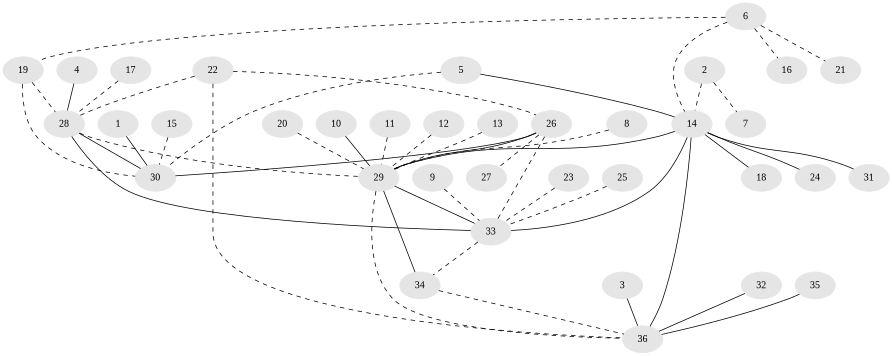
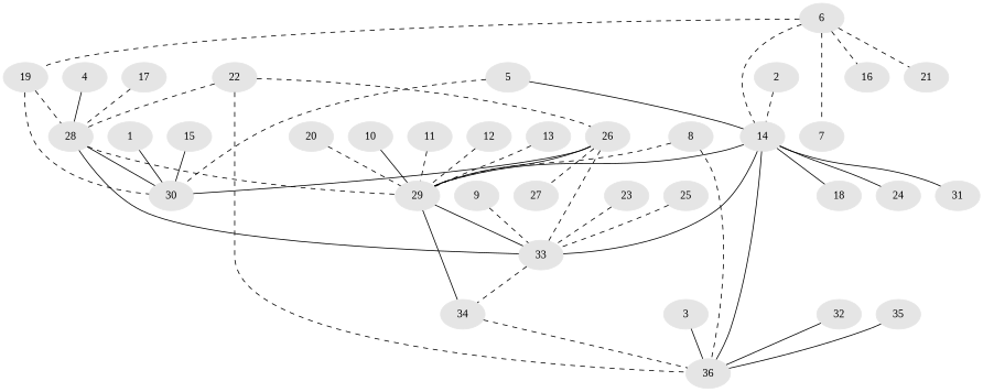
  graph {
    fontname="Liberation Serif"
    node [color=gray90 fontname="Liberation Serif" style=filled]
    edge [fontname="Liberation Serif" style=dashed weight=1.0]
    1
    30
    29
    36
    33
    34
    2
    14
    18
    24
    31
    3
    4
    28
    5
    6
    7
    16
    19
    21
    8
    9
    10
    11
    12
    13
    15
    17
    20
    22
    26
    27
    23
    25
    32
    35
    1 -- 30 [style=solid]
-   29 -- 36
+   8 -- 36
    29 -- 33 [style=solid]
    29 -- 34 [style=solid weight=3.0]
    33 -- 34
    34 -- 36
    2 -- 14
    14 -- 29 [style=solid weight=2.0]
    14 -- 36 [style=solid]
    14 -- 33 [style=solid]
    14 -- 18 [style=solid]
    14 -- 24 [style=solid]
    14 -- 31 [style=solid]
    3 -- 36 [style=solid]
    4 -- 28 [style=solid]
    28 -- 30 [style=solid weight=2.0]
    28 -- 29
    28 -- 33 [style=solid]
    5 -- 30
    5 -- 14 [style=solid]
    6 -- 14
-   2 -- 7
+   6 -- 7
    6 -- 16
    6 -- 19
    6 -- 21
    19 -- 30
    19 -- 28
    8 -- 29
    9 -- 33
    10 -- 29 [style=solid]
    11 -- 29
    12 -- 29
    13 -- 29
-   15 -- 30
+   15 -- 30 [style=solid]
    17 -- 28
    20 -- 29
    22 -- 36
    22 -- 28
    22 -- 26
    26 -- 30 [style=solid weight=2.0]
    26 -- 29 [style=solid weight=2.0]
    26 -- 33
    26 -- 27
    23 -- 33
    25 -- 33
    32 -- 36 [style=solid]
    35 -- 36 [style=solid]
  }
